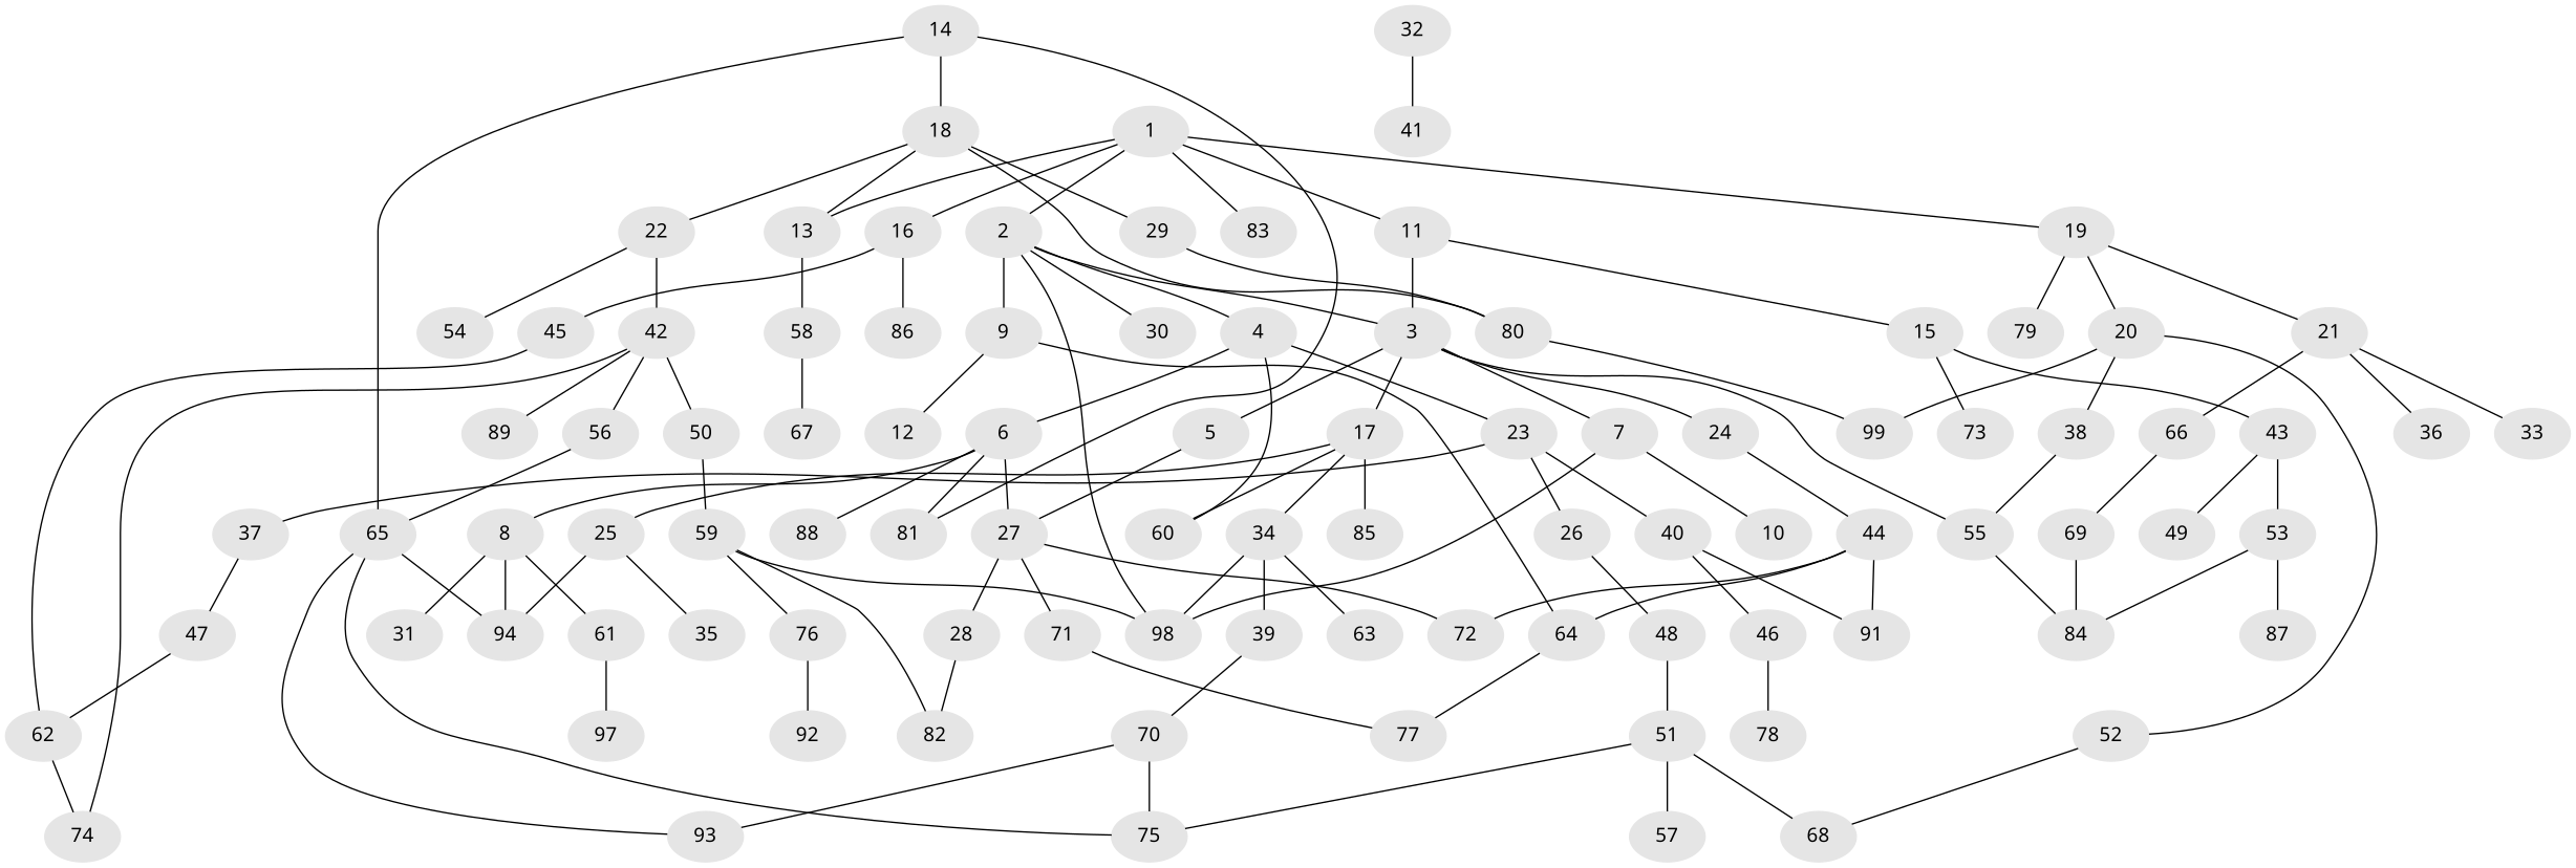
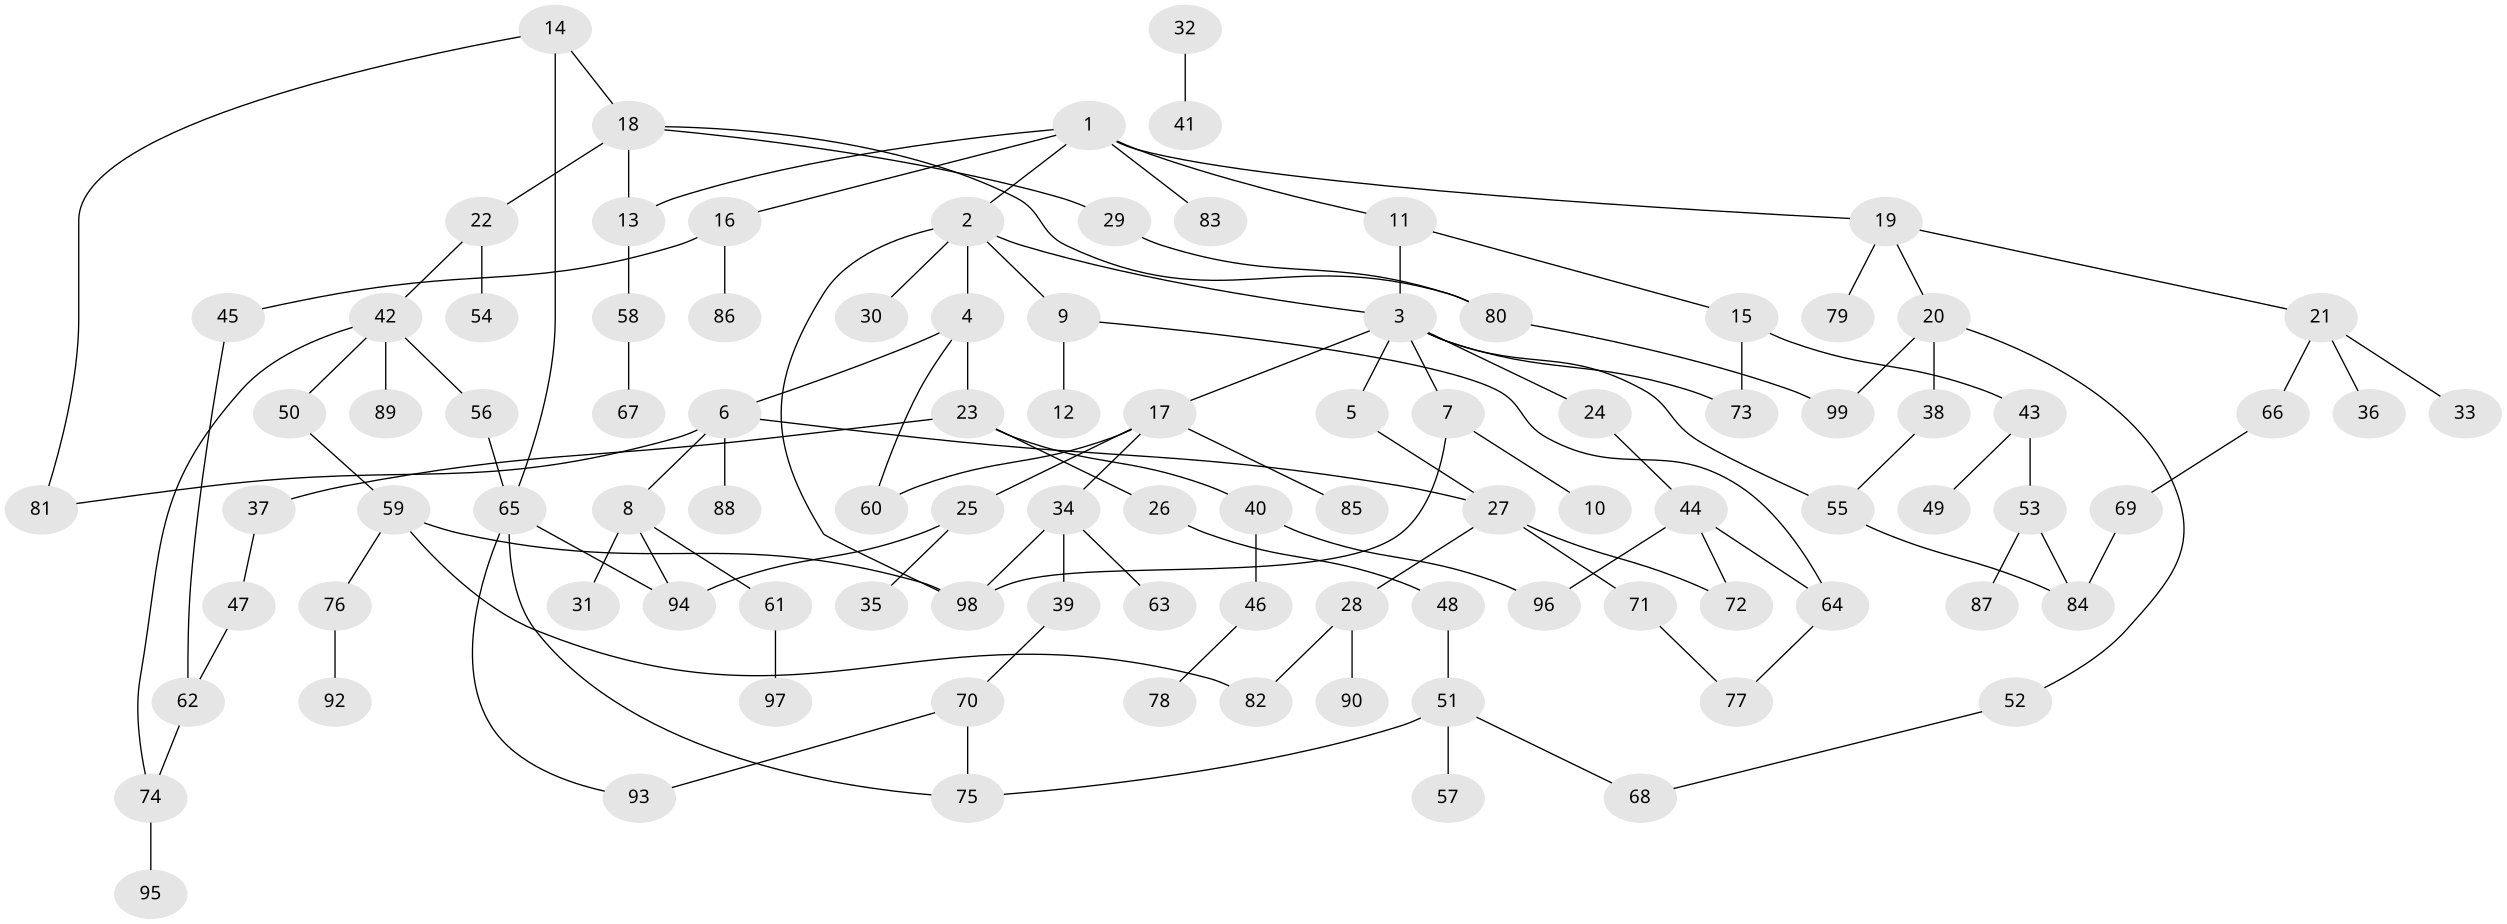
  graph {
    fontname="Noto Sans"
    node [color=gray90 fontname="Noto Sans" style=filled]
    edge [fontname="Noto Sans"]
    1
    2
    11
    13
    16
    19
    83
    3
    4
    9
    30
    98
    15
    58
    45
    86
    20
    21
    79
    5
    7
    17
    24
    55
    73
    6
    23
    60
    12
    64
    27
    10
    25
    34
    85
    44
    84
    8
    81
    88
    26
    37
    40
    72
    28
    71
    31
    61
    94
    97
    43
    62
    14
    18
    65
    67
    22
    29
    80
    75
    93
    49
    53
    35
    39
    63
    42
    54
    99
    38
    52
    33
    36
    66
    68
    69
    50
    56
    74
    89
    48
    47
    46
-   96 [label=91]
+   96
    32
    41
    51
    82
+   90
    77
    70
    78
    59
+   95
    87
    57
    76
    92
    1 -- 2
    1 -- 11
    1 -- 13
    1 -- 16
    1 -- 19
    1 -- 83
    2 -- 3
    2 -- 4
    2 -- 9
    2 -- 30
    2 -- 98
    11 -- 3
    11 -- 15
    13 -- 58
    16 -- 45
    16 -- 86
    19 -- 20
    19 -- 21
    19 -- 79
    3 -- 5
    3 -- 7
    3 -- 17
    3 -- 24
    3 -- 55
+   3 -- 73
    4 -- 6
    4 -- 23
    4 -- 60
    9 -- 12
    9 -- 64
    15 -- 73
    15 -- 43
    58 -- 67
    45 -- 62
    20 -- 99
    20 -- 38
    20 -- 52
    21 -- 33
    21 -- 36
    21 -- 66
    5 -- 27
    7 -- 98
    7 -- 10
    17 -- 60
    17 -- 25
    17 -- 34
    17 -- 85
    24 -- 44
    55 -- 84
    6 -- 27
    6 -- 8
    6 -- 81
    6 -- 88
    23 -- 26
    23 -- 37
    23 -- 40
    64 -- 77
    27 -- 72
    27 -- 28
    27 -- 71
    25 -- 94
    25 -- 35
    34 -- 98
    34 -- 39
    34 -- 63
    44 -- 64
    44 -- 72
    44 -- 96
    8 -- 31
    8 -- 61
    8 -- 94
    26 -- 48
    37 -- 47
    40 -- 46
    40 -- 96
    28 -- 82
+   28 -- 90
    71 -- 77
    61 -- 97
    43 -- 49
    43 -- 53
    62 -- 74
    14 -- 81
    14 -- 18
    14 -- 65
    18 -- 13
    18 -- 22
    18 -- 29
    18 -- 80
    65 -- 94
    65 -- 75
    65 -- 93
    22 -- 42
    22 -- 54
    29 -- 80
    80 -- 99
    53 -- 84
    53 -- 87
    39 -- 70
    42 -- 50
    42 -- 56
    42 -- 74
    42 -- 89
    38 -- 55
    52 -- 68
    66 -- 69
    69 -- 84
    50 -- 59
    56 -- 65
+   74 -- 95
    48 -- 51
    47 -- 62
    46 -- 78
    32 -- 41
    51 -- 75
    51 -- 68
    51 -- 57
    70 -- 75
    70 -- 93
    59 -- 98
    59 -- 82
    59 -- 76
    76 -- 92
  }
